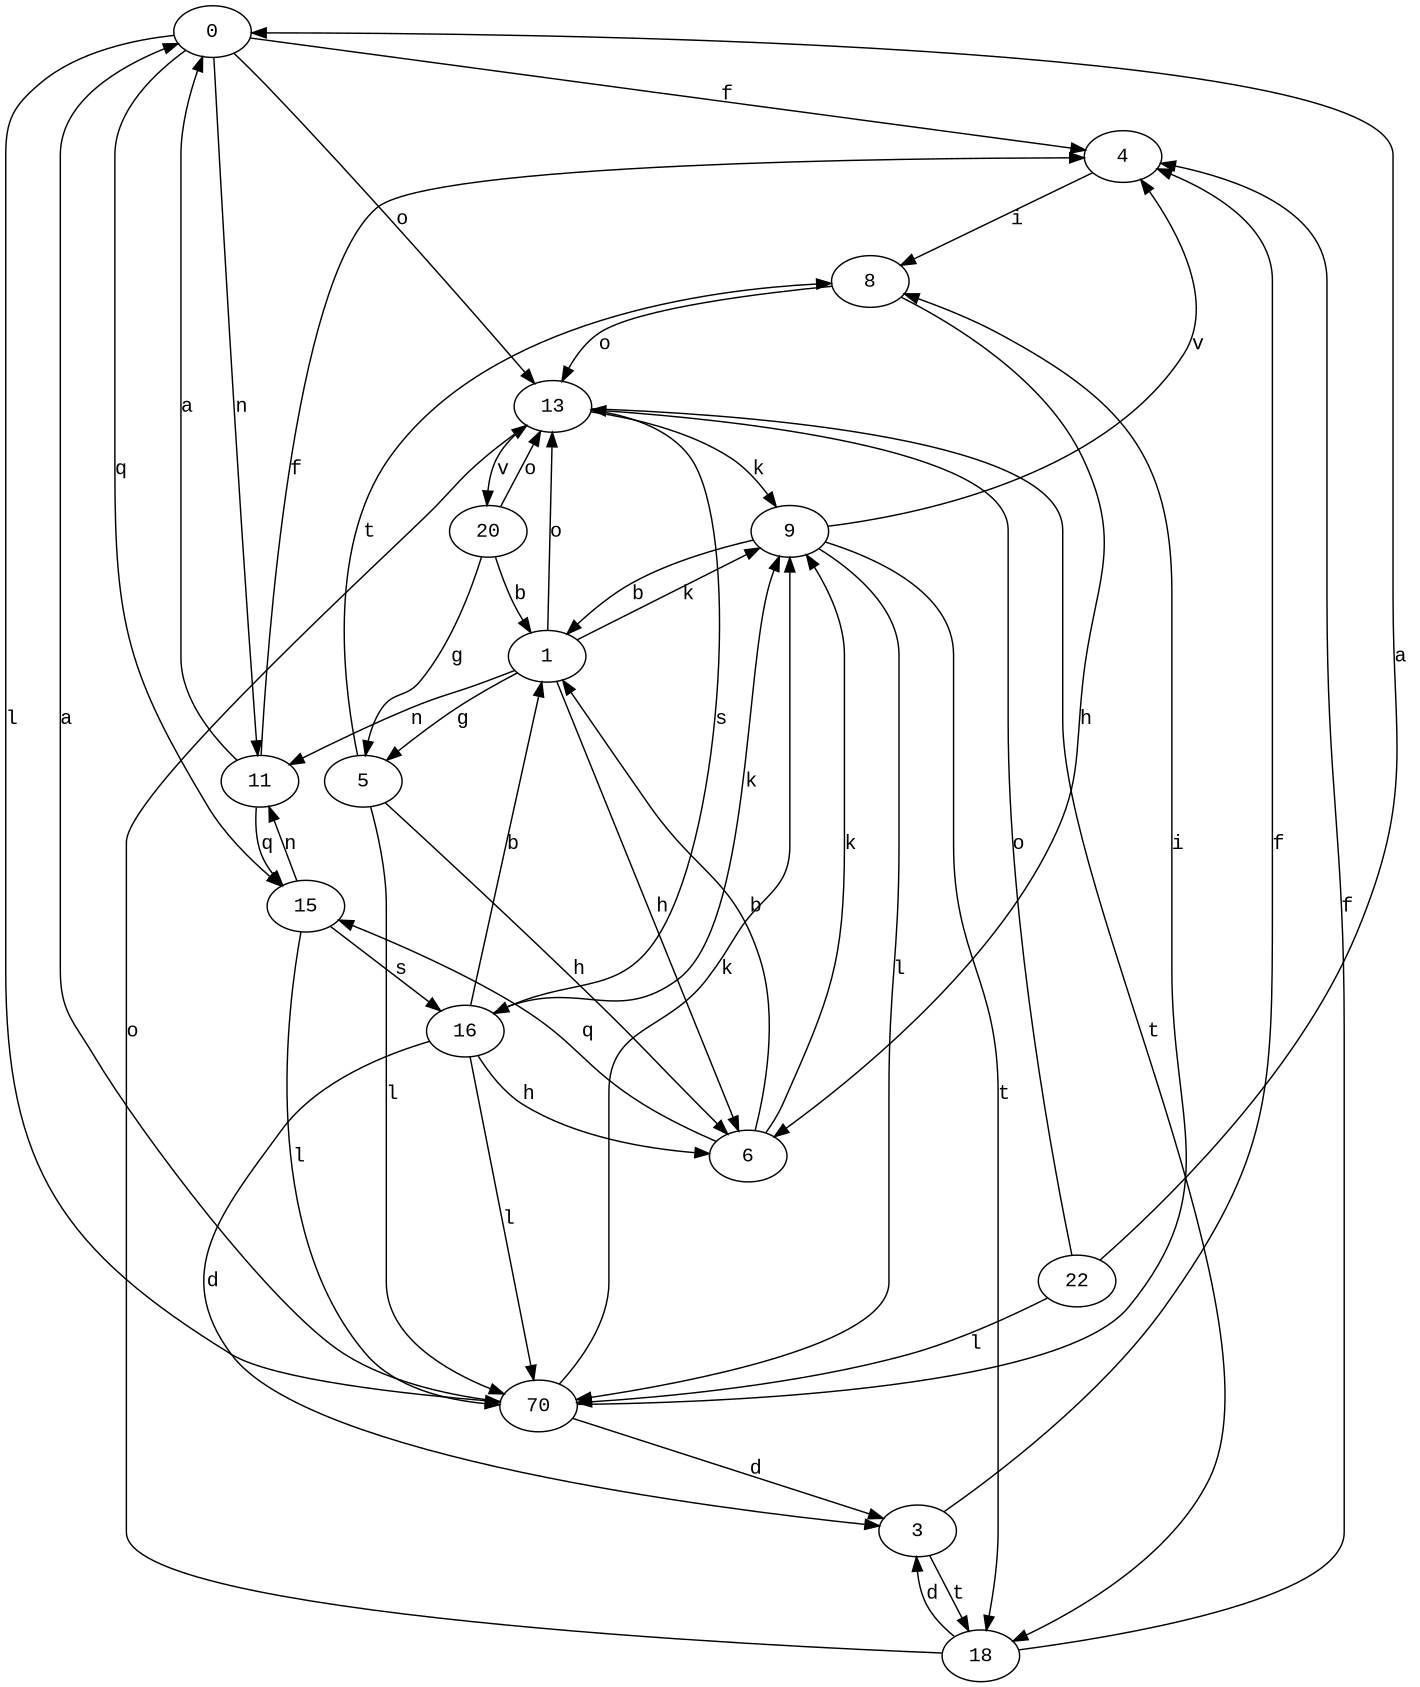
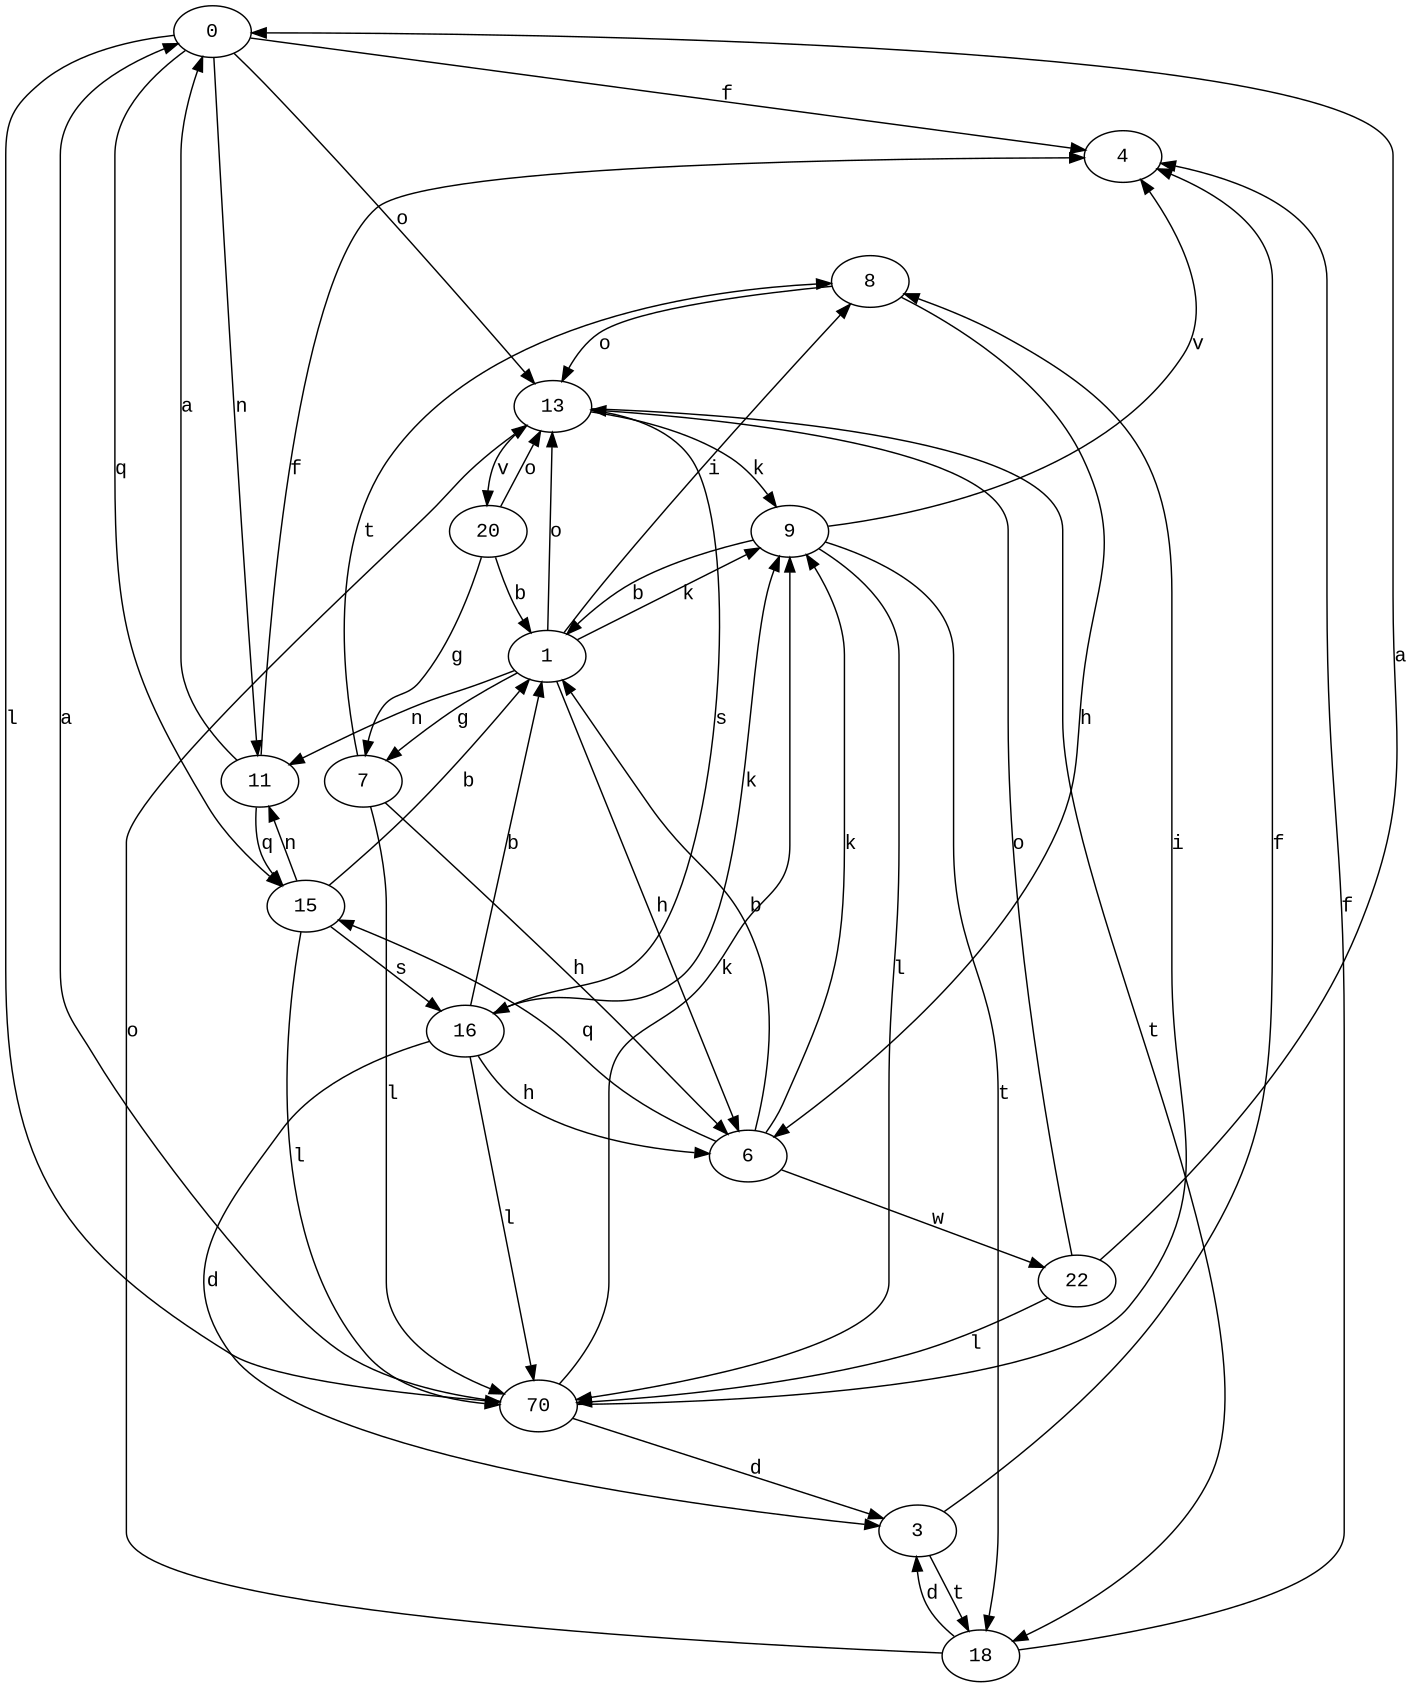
  strict digraph {
    fontname="Liberation Mono"
    node [fontname="Liberation Mono"]
    edge [fontname="Liberation Mono"]
    0
    4
    n3 [label=70]
    11
    13
    15
    8
    6
    9
    3
    18
    20
    16
    1
-   5
+   5 [label=7]
    22
    0 -> 4 [label=f]
    0 -> n3 [label=l]
    0 -> 11 [label=n]
    0 -> 13 [label=o]
    0 -> 15 [label=q]
-   4 -> 8 [label=i]
+   1 -> 8 [label=i]
    n3 -> 0 [label=a]
    n3 -> 8 [label=i]
    n3 -> 9 [label=k]
    n3 -> 3 [label=d]
    11 -> 0 [label=a]
    11 -> 4 [label=f]
    11 -> 15 [label=q]
    13 -> 9 [label=k]
    13 -> 18 [label=t]
    13 -> 20 [label=v]
    13 -> 16 [label=s]
    15 -> n3 [label=l]
    15 -> 11 [label=n]
    15 -> 16 [label=s]
+   15 -> 1 [label=b]
    8 -> 13 [label=o]
    8 -> 6 [label=h]
    6 -> 15 [label=q]
    6 -> 9 [label=k]
    6 -> 1 [label=b]
+   6 -> 22 [label=w]
    9 -> 4 [label=v]
    9 -> n3 [label=l]
    9 -> 18 [label=t]
    9 -> 1 [label=b]
    3 -> 4 [label=f]
    3 -> 18 [label=t]
    18 -> 4 [label=f]
    18 -> 13 [label=o]
    18 -> 3 [label=d]
    20 -> 13 [label=o]
    20 -> 1 [label=b]
    20 -> 5 [label=g]
    16 -> n3 [label=l]
    16 -> 6 [label=h]
    16 -> 9 [label=k]
    16 -> 3 [label=d]
    16 -> 1 [label=b]
    1 -> 11 [label=n]
    1 -> 13 [label=o]
    1 -> 6 [label=h]
    1 -> 9 [label=k]
    1 -> 5 [label=g]
    5 -> n3 [label=l]
    5 -> 8 [label=t]
    5 -> 6 [label=h]
    22 -> 0 [label=a]
    22 -> n3 [label=l]
    22 -> 13 [label=o]
  }
